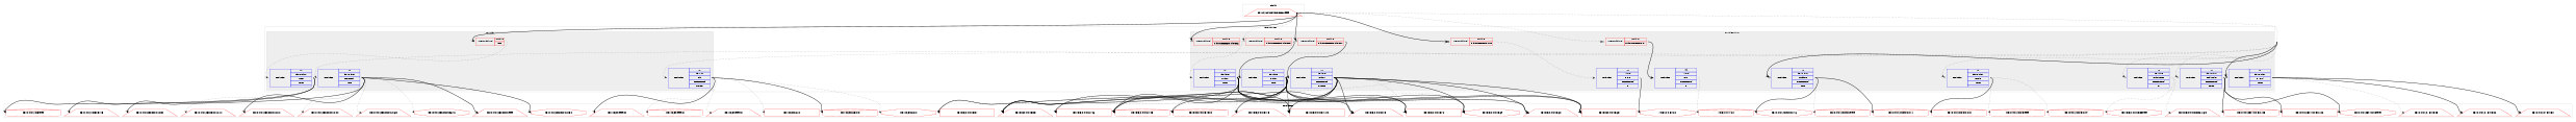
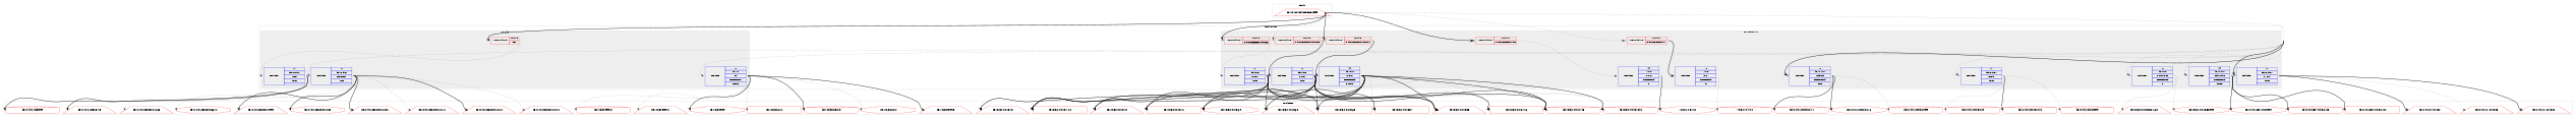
  digraph {
    compound=true
    concentrate=true
    fontname=Helvetica
    fontsize=10
    newrank=true
    rankdir=TB
    ranksep=1.5
    node [color=red fontname=Helvetica fontsize=10 shape=none]
    edge [arrowhead=vee headport=w style=bold tailport=e weight=100]
    n1 [label="dev-util/rosinstall_generator-9999" shape=trapezium width=4]
    n2 [color=blue label=<<TABLE BORDER="0" CELLBORDER="1" CELLSPACING="0" CELLPADDING="4" WIDTH="220"><TR><TD ROWSPAN="6" CELLPADDING="30">pack_dep</TD></TR><TR><TD WIDTH="110">no</TD></TR><TR><TD>dev-python</TD></TR><TR><TD>nose</TD></TR><TR><TD>none</TD></TR><TR><TD></TD></TR></TABLE>>]
    n3 [label=<<TABLE BORDER="0" CELLBORDER="1" CELLSPACING="0" CELLPADDING="4"><TR><TD ROWSPAN="3" CELLPADDING="10">use_conditional</TD></TR><TR><TD>positive</TD></TR><TR><TD>test</TD></TR></TABLE>>]
    n4 [color=blue label=<<TABLE BORDER="0" CELLBORDER="1" CELLSPACING="0" CELLPADDING="4" WIDTH="220"><TR><TD ROWSPAN="6" CELLPADDING="30">pack_dep</TD></TR><TR><TD WIDTH="110">no</TD></TR><TR><TD>dev-python</TD></TR><TR><TD>setuptools</TD></TR><TR><TD>none</TD></TR><TR><TD></TD></TR></TABLE>>]
    n5 [color=blue label=<<TABLE BORDER="0" CELLBORDER="1" CELLSPACING="0" CELLPADDING="4" WIDTH="220"><TR><TD ROWSPAN="6" CELLPADDING="30">pack_dep</TD></TR><TR><TD WIDTH="110">no</TD></TR><TR><TD>dev-vcs</TD></TR><TR><TD>git</TD></TR><TR><TD>greaterequal</TD></TR><TR><TD>1.8.2.1</TD></TR></TABLE>>]
    n6 [color=blue label=<<TABLE BORDER="0" CELLBORDER="1" CELLSPACING="0" CELLPADDING="4" WIDTH="220"><TR><TD ROWSPAN="6" CELLPADDING="30">pack_dep</TD></TR><TR><TD WIDTH="110">no</TD></TR><TR><TD>virtual</TD></TR><TR><TD>pypy</TD></TR><TR><TD>greaterequal</TD></TR><TR><TD>5</TD></TR></TABLE>>]
    n7 [label=<<TABLE BORDER="0" CELLBORDER="1" CELLSPACING="0" CELLPADDING="4"><TR><TD ROWSPAN="3" CELLPADDING="10">use_conditional</TD></TR><TR><TD>positive</TD></TR><TR><TD>python_targets_pypy</TD></TR></TABLE>>]
    n8 [color=blue label=<<TABLE BORDER="0" CELLBORDER="1" CELLSPACING="0" CELLPADDING="4" WIDTH="220"><TR><TD ROWSPAN="6" CELLPADDING="30">pack_dep</TD></TR><TR><TD WIDTH="110">no</TD></TR><TR><TD>virtual</TD></TR><TR><TD>pypy3</TD></TR><TR><TD>greaterequal</TD></TR><TR><TD>5</TD></TR></TABLE>>]
    n9 [label=<<TABLE BORDER="0" CELLBORDER="1" CELLSPACING="0" CELLPADDING="4"><TR><TD ROWSPAN="3" CELLPADDING="10">use_conditional</TD></TR><TR><TD>positive</TD></TR><TR><TD>python_targets_pypy3</TD></TR></TABLE>>]
    n10 [color=blue label=<<TABLE BORDER="0" CELLBORDER="1" CELLSPACING="0" CELLPADDING="4" WIDTH="220"><TR><TD ROWSPAN="6" CELLPADDING="30">pack_dep</TD></TR><TR><TD WIDTH="110">no</TD></TR><TR><TD>dev-lang</TD></TR><TR><TD>python</TD></TR><TR><TD>greaterequal</TD></TR><TR><TD>2.7.5-r2</TD></TR></TABLE>>]
    n11 [label=<<TABLE BORDER="0" CELLBORDER="1" CELLSPACING="0" CELLPADDING="4"><TR><TD ROWSPAN="3" CELLPADDING="10">use_conditional</TD></TR><TR><TD>positive</TD></TR><TR><TD>python_targets_python2_7</TD></TR></TABLE>>]
    n12 [color=blue label=<<TABLE BORDER="0" CELLBORDER="1" CELLSPACING="0" CELLPADDING="4" WIDTH="220"><TR><TD ROWSPAN="6" CELLPADDING="30">pack_dep</TD></TR><TR><TD WIDTH="110">no</TD></TR><TR><TD>dev-lang</TD></TR><TR><TD>python</TD></TR><TR><TD>none</TD></TR><TR><TD></TD></TR></TABLE>>]
    n13 [label=<<TABLE BORDER="0" CELLBORDER="1" CELLSPACING="0" CELLPADDING="4"><TR><TD ROWSPAN="3" CELLPADDING="10">use_conditional</TD></TR><TR><TD>positive</TD></TR><TR><TD>python_targets_python3_5</TD></TR></TABLE>>]
    n14 [color=blue label=<<TABLE BORDER="0" CELLBORDER="1" CELLSPACING="0" CELLPADDING="4" WIDTH="220"><TR><TD ROWSPAN="6" CELLPADDING="30">pack_dep</TD></TR><TR><TD WIDTH="110">no</TD></TR><TR><TD>dev-lang</TD></TR><TR><TD>python</TD></TR><TR><TD>none</TD></TR><TR><TD></TD></TR></TABLE>>]
    n15 [label=<<TABLE BORDER="0" CELLBORDER="1" CELLSPACING="0" CELLPADDING="4"><TR><TD ROWSPAN="3" CELLPADDING="10">use_conditional</TD></TR><TR><TD>positive</TD></TR><TR><TD>python_targets_python3_6</TD></TR></TABLE>>]
    n16 [color=blue label=<<TABLE BORDER="0" CELLBORDER="1" CELLSPACING="0" CELLPADDING="4" WIDTH="220"><TR><TD ROWSPAN="6" CELLPADDING="30">pack_dep</TD></TR><TR><TD WIDTH="110">no</TD></TR><TR><TD>dev-lang</TD></TR><TR><TD>python-exec</TD></TR><TR><TD>greaterequal</TD></TR><TR><TD>2</TD></TR></TABLE>>]
    n17 [color=blue label=<<TABLE BORDER="0" CELLBORDER="1" CELLSPACING="0" CELLPADDING="4" WIDTH="220"><TR><TD ROWSPAN="6" CELLPADDING="30">pack_dep</TD></TR><TR><TD WIDTH="110">no</TD></TR><TR><TD>dev-python</TD></TR><TR><TD>catkin_pkg</TD></TR><TR><TD>greaterequal</TD></TR><TR><TD>0.1.28</TD></TR></TABLE>>]
    n18 [color=blue label=<<TABLE BORDER="0" CELLBORDER="1" CELLSPACING="0" CELLPADDING="4" WIDTH="220"><TR><TD ROWSPAN="6" CELLPADDING="30">pack_dep</TD></TR><TR><TD WIDTH="110">no</TD></TR><TR><TD>dev-python</TD></TR><TR><TD>pyyaml</TD></TR><TR><TD>none</TD></TR><TR><TD></TD></TR></TABLE>>]
    n19 [color=blue label=<<TABLE BORDER="0" CELLBORDER="1" CELLSPACING="0" CELLPADDING="4" WIDTH="220"><TR><TD ROWSPAN="6" CELLPADDING="30">pack_dep</TD></TR><TR><TD WIDTH="110">no</TD></TR><TR><TD>dev-python</TD></TR><TR><TD>rosdistro</TD></TR><TR><TD>greaterequal</TD></TR><TR><TD>0.5.0</TD></TR></TABLE>>]
    n20 [color=blue label=<<TABLE BORDER="0" CELLBORDER="1" CELLSPACING="0" CELLPADDING="4" WIDTH="220"><TR><TD ROWSPAN="6" CELLPADDING="30">pack_dep</TD></TR><TR><TD WIDTH="110">no</TD></TR><TR><TD>dev-python</TD></TR><TR><TD>rospkg</TD></TR><TR><TD>none</TD></TR><TR><TD></TD></TR></TABLE>>]
    n21 [label="dev-python/nose-1.3.7-r3" shape=trapezium width=4]
    n22 [label="dev-python/nose-9999" shape=cylinder width=4]
    n23 [label="dev-python/setuptools-36.7.2" shape=octagon width=4]
    n24 [label="dev-python/setuptools-40.6.3" shape=trapezium width=4]
    n25 [label="dev-python/setuptools-41.1.0" shape=trapezium width=4]
    n26 [label="dev-python/setuptools-41.2.0" shape=trapezium width=4]
    n27 [label="dev-python/setuptools-41.4.0" shape=trapezium width=4]
    n28 [label="dev-python/setuptools-41.5.0" shape=trapezium width=4]
    n29 [label="dev-python/setuptools-41.5.1" shape=octagon width=4]
    n30 [label="dev-python/setuptools-9999" shape=trapezium width=4]
    n31 [label="dev-vcs/git-2.21.0" shape=octagon width=4]
    n32 [label="dev-vcs/git-2.23.0-r1" shape=cylinder width=4]
    n33 [label="dev-vcs/git-2.24.0" shape=box width=4]
+   n34 [label="dev-vcs/git-9999" shape=octagon width=4]
    n35 [label="dev-vcs/git-9999-r1" shape=trapezium width=4]
    n36 [label="dev-vcs/git-9999-r2" shape=cylinder width=4]
    n37 [label="dev-vcs/git-9999-r3" shape=trapezium width=4]
    n38 [label="virtual/pypy-7.2.0" shape=cylinder width=4]
    n39 [label="virtual/pypy3-7.2.0" shape=octagon width=4]
    n40 [label="dev-lang/python-2.7.15" shape=cylinder width=4]
    n41 [label="dev-lang/python-2.7.16" shape=box width=4]
    n42 [label="dev-lang/python-3.5.5" shape=trapezium width=4]
    n43 [label="dev-lang/python-3.5.7" shape=box width=4]
    n44 [label="dev-lang/python-3.6.5" shape=box width=4]
    n45 [label="dev-lang/python-3.6.8" shape=trapezium width=4]
    n46 [label="dev-lang/python-3.6.9" shape=octagon width=4]
    n47 [label="dev-lang/python-3.7.2" shape=box width=4]
    n48 [label="dev-lang/python-3.7.3" shape=trapezium width=4]
    n49 [label="dev-lang/python-3.7.4-r1" shape=box width=4]
    n50 [label="dev-lang/python-3.7.5" shape=trapezium width=4]
    n51 [label="dev-lang/python-3.7.5-r1" shape=cylinder width=4]
    n52 [label="dev-lang/python-exec-2.4.6-r1" shape=trapezium width=4]
    n53 [label="dev-lang/python-exec-9999" shape=octagon width=4]
    n54 [label="dev-python/catkin_pkg-0.4.12" shape=box width=4]
    n55 [label="dev-python/catkin_pkg-0.4.13" shape=cylinder width=4]
    n56 [label="dev-python/catkin_pkg-9999" shape=octagon width=4]
    n57 [label="dev-python/pyyaml-3.12" shape=trapezium width=4]
    n58 [label="dev-python/pyyaml-3.13" shape=trapezium width=4]
    n59 [label="dev-python/pyyaml-5.1" shape=trapezium width=4]
    n60 [label="dev-python/rosdistro-0.7.6" shape=octagon width=4]
    n61 [label="dev-python/rosdistro-0.7.4" shape=cylinder width=4]
    n62 [label="dev-python/rosdistro-9999" shape=cylinder width=4]
    n63 [label="dev-python/rospkg-1.1.10" shape=cylinder width=4]
    n64 [label="dev-python/rospkg-1.1.9" shape=cylinder width=4]
    n65 [label="dev-python/rospkg-9999" shape=cylinder width=4]
    subgraph cluster_1 {
      color=gray
      label=<<i>ebuild</i>>
      rank=same
      n1
    }
    subgraph cluster_2 {
      color=gray
      label=<<i>dependencies</i>>
      subgraph cluster_3 {
        color=gray
        fillcolor="#eeeeee"
        label=<<i>compile</i>>
        style=filled
        subgraph sub_4 {
          color=gray
          fillcolor="#eeeeee"
          label=<<i>compile</i>>
          style=filled
          n3
          subgraph sub_5 {
            color=gray
            fillcolor="#eeeeee"
            label=<<i>compile</i>>
            style=filled
            n2
          }
        }
        subgraph sub_6 {
          color=gray
          fillcolor="#eeeeee"
          label=<<i>compile</i>>
          style=filled
          n4
        }
        subgraph sub_7 {
          color=gray
          fillcolor="#eeeeee"
          label=<<i>compile</i>>
          style=filled
          n5
        }
      }
      subgraph cluster_8 {
        color=gray
        fillcolor="#eeeeee"
        label=<<i>compile and run</i>>
        style=filled
        subgraph sub_9 {
          color=gray
          fillcolor="#eeeeee"
          label=<<i>compile and run</i>>
          style=filled
          n7
          subgraph sub_10 {
            color=gray
            fillcolor="#eeeeee"
            label=<<i>compile and run</i>>
            style=filled
            n6
          }
        }
        subgraph sub_11 {
          color=gray
          fillcolor="#eeeeee"
          label=<<i>compile and run</i>>
          style=filled
          n9
          subgraph sub_12 {
            color=gray
            fillcolor="#eeeeee"
            label=<<i>compile and run</i>>
            style=filled
            n8
          }
        }
        subgraph sub_13 {
          color=gray
          fillcolor="#eeeeee"
          label=<<i>compile and run</i>>
          style=filled
          n11
          subgraph sub_14 {
            color=gray
            fillcolor="#eeeeee"
            label=<<i>compile and run</i>>
            style=filled
            n10
          }
        }
        subgraph sub_15 {
          color=gray
          fillcolor="#eeeeee"
          label=<<i>compile and run</i>>
          style=filled
          n13
          subgraph sub_16 {
            color=gray
            fillcolor="#eeeeee"
            label=<<i>compile and run</i>>
            style=filled
            n12
          }
        }
        subgraph sub_17 {
          color=gray
          fillcolor="#eeeeee"
          label=<<i>compile and run</i>>
          style=filled
          n15
          subgraph sub_18 {
            color=gray
            fillcolor="#eeeeee"
            label=<<i>compile and run</i>>
            style=filled
            n14
          }
        }
        subgraph sub_19 {
          color=gray
          fillcolor="#eeeeee"
          label=<<i>compile and run</i>>
          style=filled
          n16
        }
        subgraph sub_20 {
          color=gray
          fillcolor="#eeeeee"
          label=<<i>compile and run</i>>
          style=filled
          n17
        }
        subgraph sub_21 {
          color=gray
          fillcolor="#eeeeee"
          label=<<i>compile and run</i>>
          style=filled
          n18
        }
        subgraph sub_22 {
          color=gray
          fillcolor="#eeeeee"
          label=<<i>compile and run</i>>
          style=filled
          n19
        }
        subgraph sub_23 {
          color=gray
          fillcolor="#eeeeee"
          label=<<i>compile and run</i>>
          style=filled
          n20
        }
      }
      subgraph cluster_24 {
        color=gray
        fillcolor="#eeeeee"
        label=<<i>run</i>>
        style=filled
      }
    }
    subgraph cluster_25 {
      color=gray
      label=<<i>candidates</i>>
      rank=same
      subgraph sub_26 {
        color=black
        label=<<i>candidates</i>>
        nodesep=1
        rank=same
        n21
        n22
      }
      subgraph sub_27 {
        color=black
        label=<<i>candidates</i>>
        nodesep=1
        rank=same
        n23
        n24
        n25
        n26
        n27
        n28
        n29
        n30
      }
      subgraph sub_28 {
        color=black
        label=<<i>candidates</i>>
        nodesep=1
        rank=same
        n31
        n32
        n33
+       n34
        n35
        n36
        n37
      }
      subgraph sub_29 {
        color=black
        label=<<i>candidates</i>>
        nodesep=1
        rank=same
        n38
      }
      subgraph sub_30 {
        color=black
        label=<<i>candidates</i>>
        nodesep=1
        rank=same
        n39
      }
      subgraph sub_31 {
        color=black
        label=<<i>candidates</i>>
        nodesep=1
        rank=same
        n40
        n41
        n42
        n43
        n44
        n45
        n46
        n47
        n48
        n49
        n50
        n51
      }
      subgraph sub_32 {
        color=black
        label=<<i>candidates</i>>
        nodesep=1
        rank=same
        n40
        n41
        n42
        n43
        n44
        n45
        n46
        n47
        n48
        n49
        n50
        n51
      }
      subgraph sub_33 {
        color=black
        label=<<i>candidates</i>>
        nodesep=1
        rank=same
        n40
        n41
        n42
        n43
        n44
        n45
        n46
        n47
        n48
        n49
        n50
        n51
      }
      subgraph sub_34 {
        color=black
        label=<<i>candidates</i>>
        nodesep=1
        rank=same
        n52
        n53
      }
      subgraph sub_35 {
        color=black
        label=<<i>candidates</i>>
        nodesep=1
        rank=same
        n54
        n55
        n56
      }
      subgraph sub_36 {
        color=black
        label=<<i>candidates</i>>
        nodesep=1
        rank=same
        n57
        n58
        n59
      }
      subgraph sub_37 {
        color=black
        label=<<i>candidates</i>>
        nodesep=1
        rank=same
        n60
        n61
        n62
      }
      subgraph sub_38 {
        color=black
        label=<<i>candidates</i>>
        nodesep=1
        rank=same
        n63
        n64
        n65
      }
    }
    n1 -> n3 [weight=20]
    n1 -> n4 [style=dotted weight=20]
    n1 -> n5 [style=dotted weight=20]
    n1 -> n7 [arrowhead=odotvee style=dotted weight=20]
    n1 -> n9 [arrowhead=odotvee weight=20]
    n1 -> n11 [arrowhead=odotvee weight=20]
    n1 -> n13 [arrowhead=odotvee style=dotted weight=20]
    n1 -> n15 [arrowhead=odotvee weight=20]
    n1 -> n16 [arrowhead=odotvee style=dotted weight=20]
    n1 -> n17 [arrowhead=odotvee style=dotted weight=20]
    n1 -> n18 [arrowhead=odotvee weight=20]
    n1 -> n19 [arrowhead=odotvee weight=20]
    n1 -> n20 [arrowhead=odotvee style=dotted weight=20]
    n2 -> n21
    n2 -> n22
    n3 -> n2 [style=dotted weight=20]
    n4 -> n23 [style=dotted]
    n4 -> n24 [style=dotted]
    n4 -> n25 [style=dotted]
    n4 -> n26
    n4 -> n27 [style=dotted]
    n4 -> n28
    n4 -> n29
    n4 -> n30
    n5 -> n31 [style=dotted]
    n5 -> n32
    n5 -> n33 [style=dotted]
+   n5 -> n34
    n5 -> n35 [style=dotted]
    n5 -> n36 [style=dotted]
    n5 -> n37
    n6 -> n38 [style=dotted]
    n7 -> n6 [weight=20]
    n8 -> n39
    n9 -> n8 [style=dotted weight=20]
    n10 -> n40
    n10 -> n41 [style=dotted]
    n10 -> n42
    n10 -> n43 [style=dotted]
    n10 -> n44
    n10 -> n45
    n10 -> n46
    n10 -> n47 [style=dotted]
    n10 -> n48
    n10 -> n49
    n10 -> n50 [style=dotted]
    n10 -> n51
    n11 -> n10 [weight=20]
    n12 -> n40
    n12 -> n41
    n12 -> n42
    n12 -> n43
    n12 -> n44
    n12 -> n45 [style=dotted]
    n12 -> n46
    n12 -> n47
    n12 -> n48 [style=dotted]
    n12 -> n49
    n12 -> n50
    n12 -> n51 [style=dotted]
    n13 -> n12 [weight=20]
    n14 -> n40
    n14 -> n41 [style=dotted]
    n14 -> n42
    n14 -> n43 [style=dotted]
    n14 -> n44
    n14 -> n45
    n14 -> n46 [style=dotted]
    n14 -> n47
    n14 -> n48
    n14 -> n49
    n14 -> n50 [style=dotted]
    n14 -> n51 [style=dotted]
    n15 -> n14 [style=dotted weight=20]
    n16 -> n52 [style=dotted]
    n16 -> n53 [style=dotted]
    n17 -> n54
    n17 -> n55
    n17 -> n56
    n18 -> n57
    n18 -> n58 [style=dotted]
    n18 -> n59
    n19 -> n60
    n19 -> n61
    n19 -> n62 [style=dotted]
    n20 -> n63
    n20 -> n64 [style=dotted]
    n20 -> n65 [style=dotted]
  }
